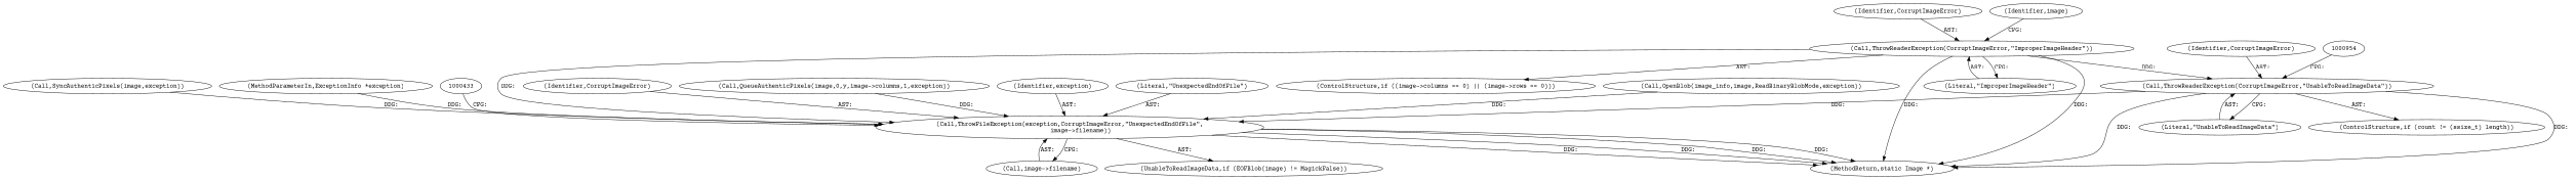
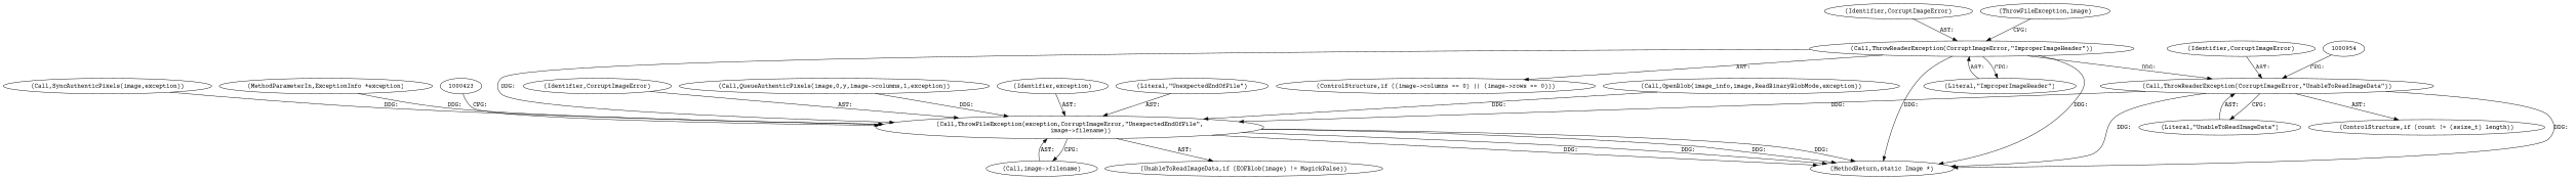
  digraph {
    fontname="Courier Prime"
    node [fontname="Courier Prime"]
    edge [fontname="Courier Prime"]
    n1 [label="(Call,ThrowReaderException(CorruptImageError,\"UnableToReadImageData\"))"]
    n2 [label="(Call,ThrowFileException(exception,CorruptImageError,\"UnexpectedEndOfFile\",\n      image->filename))"]
    n3 [label="(ControlStructure,if (count != (ssize_t) length))"]
    n4 [label="(Literal,\"UnableToReadImageData\")"]
    n5 [label="(MethodReturn,static Image *)"]
    n6 [label="(Call,image->filename)"]
    n7 [label="(UnableToReadImageData,if (EOFBlob(image) != MagickFalse))"]
    n8 [label="(Call,ThrowReaderException(CorruptImageError,\"ImproperImageHeader\"))"]
    n9 [label="(Literal,\"ImproperImageHeader\")"]
    n10 [label="(ControlStructure,if ((image->columns == 0) || (image->rows == 0)))"]
    n11 [label="(Identifier,CorruptImageError)"]
    n12 [label="(Identifier,CorruptImageError)"]
    n13 [label="(Call,QueueAuthenticPixels(image,0,y,image->columns,1,exception))"]
    n14 [label="(Identifier,CorruptImageError)"]
-   n15 [label="(Identifier,image)"]
+   n15 [label="(ThrowFileException,image)"]
    n16 [label="(Identifier,exception)"]
    n17 [label="(Literal,\"UnexpectedEndOfFile\")"]
    n18 [label="(Call,OpenBlob(image_info,image,ReadBinaryBlobMode,exception))"]
    n19 [label="(Call,SyncAuthenticPixels(image,exception))"]
    n20 [label="(MethodParameterIn,ExceptionInfo *exception)"]
    n21 [label=1000954]
-   1000423 [label=1000433]
+   1000423
    n1 -> n2 [label="DDG: "]
    n1 -> n3 [label="AST: "]
    n1 -> n4 [label="CFG: "]
    n1 -> n5 [label="DDG: "]
    n1 -> n5 [label="DDG: "]
    n2 -> n5 [label="DDG: "]
    n2 -> n5 [label="DDG: "]
    n2 -> n5 [label="DDG: "]
    n2 -> n5 [label="DDG: "]
    n2 -> n6 [label="CFG: "]
    n2 -> n7 [label="AST: "]
    n4 -> n1 [label="AST: "]
    n6 -> n2 [label="AST: "]
    n8 -> n1 [label="DDG: "]
    n8 -> n2 [label="DDG: "]
    n8 -> n5 [label="DDG: "]
    n8 -> n5 [label="DDG: "]
    n8 -> n9 [label="CFG: "]
    n8 -> n10 [label="AST: "]
    n9 -> n8 [label="AST: "]
    n11 -> n2 [label="AST: "]
    n12 -> n8 [label="AST: "]
    n13 -> n2 [label="DDG: "]
    n14 -> n1 [label="AST: "]
    n15 -> n8 [label="CFG: "]
    n16 -> n2 [label="AST: "]
    n17 -> n2 [label="AST: "]
    n18 -> n2 [label="DDG: "]
    n19 -> n2 [label="DDG: "]
    n20 -> n2 [label="DDG: "]
    n21 -> n1 [label="CFG: "]
    1000423 -> n2 [label="CFG: "]
  }
